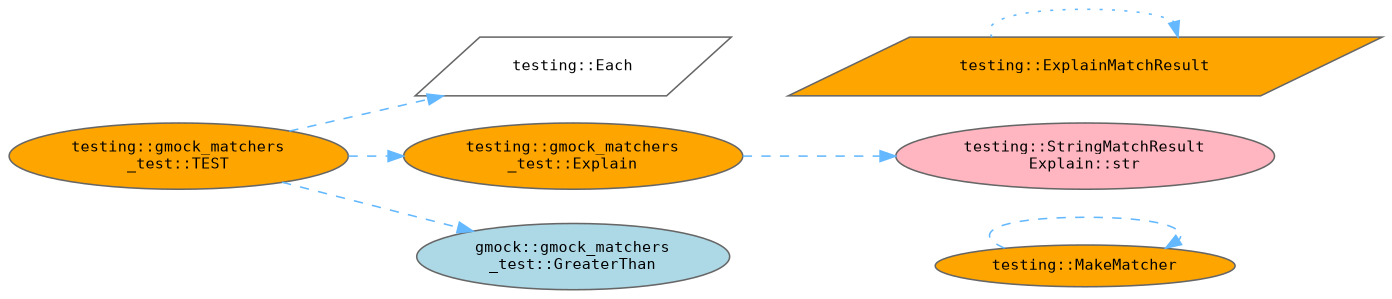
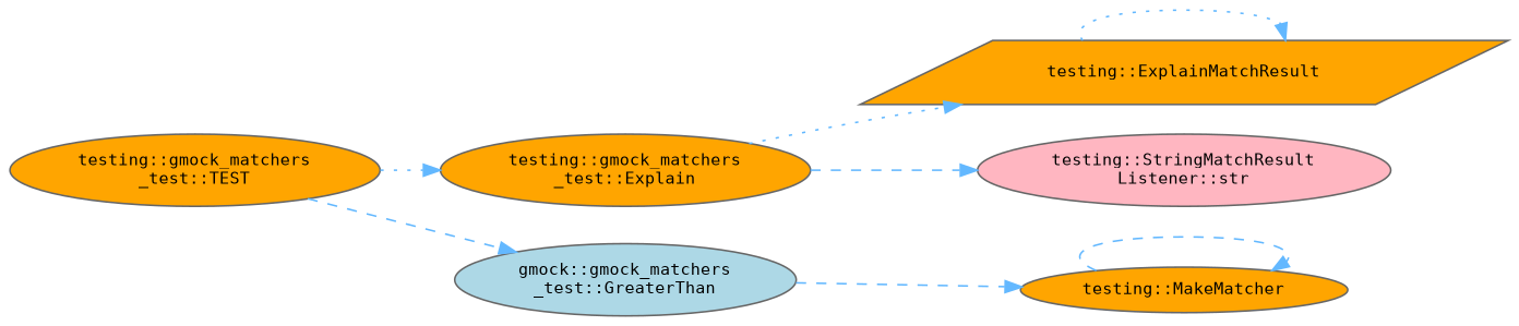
  digraph {
    fontname="DejaVu Sans Mono"
    rankdir=LR
    node [color=grey40 fillcolor=orange fontname="DejaVu Sans Mono" fontsize=10 shape=ellipse style=filled]
    edge [color=steelblue1 fontname="DejaVu Sans Mono" fontsize=10 labelfontname=Helvetica labelfontsize=10 style=dashed]
    n1 [color=gray40 fontcolor=black height=0.2 label="testing::gmock_matchers\l_test::TEST" width=0.4]
-   n2 [fillcolor=white height=0.2 label="testing::Each" shape=parallelogram width=0.4]
    n3 [height=0.2 label="testing::gmock_matchers\l_test::Explain" width=0.4]
    n4 [fillcolor=lightblue height=0.2 label="gmock::gmock_matchers\l_test::GreaterThan" width=0.4]
    n5 [height=0.2 label="testing::ExplainMatchResult" shape=parallelogram width=0.4]
-   n6 [fillcolor=lightpink height=0.2 label="testing::StringMatchResult\lExplain::str" width=0.4]
+   n6 [fillcolor=lightpink height=0.2 label="testing::StringMatchResult\lListener::str" width=0.4]
    n7 [height=0.2 label="testing::MakeMatcher" width=0.4]
-   n1 -> n2
-   n1 -> n3
+   n1 -> n3 [style=dotted]
    n1 -> n4
+   n3 -> n5 [style=dotted]
    n3 -> n6
+   n4 -> n7
    n5 -> n5 [style=dotted]
    n7 -> n7
  }
